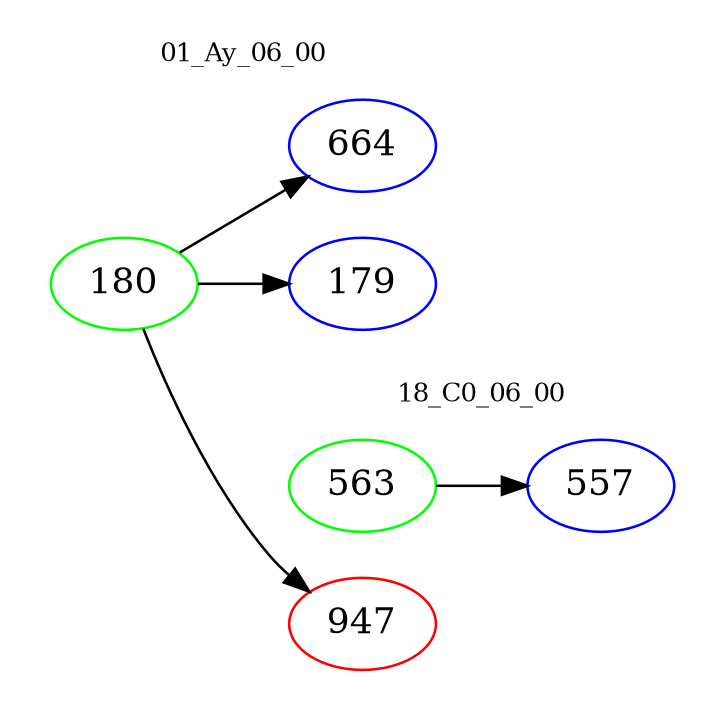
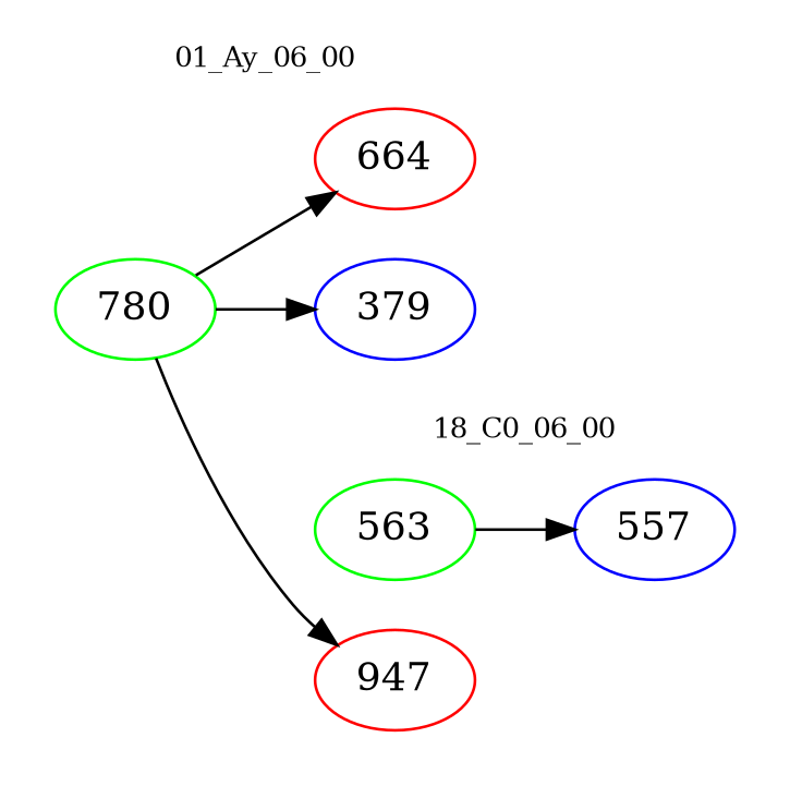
  digraph {
    rankdir=LR
    node [color=green]
    edge [color=black]
-   n1 [label=180]
-   n2 [color=blue label=179]
-   n3 [color=blue label=664]
+   n1 [label=780]
+   n2 [color=blue label=379]
+   n3 [color=red label=664]
    n4 [label=563]
    n5 [color=blue label=557]
    n6 [color=red label=947]
    subgraph cluster_1 {
      color=white
      fontsize=10
      label="01_Ay_06_00"
      n1
      n2
      n3
    }
    subgraph cluster_2 {
      color=white
      fontsize=10
      label="18_C0_06_00"
      n4
      n5
      n6
    }
    n1 -> n2
    n1 -> n3
    n1 -> n6
    n4 -> n5
  }
